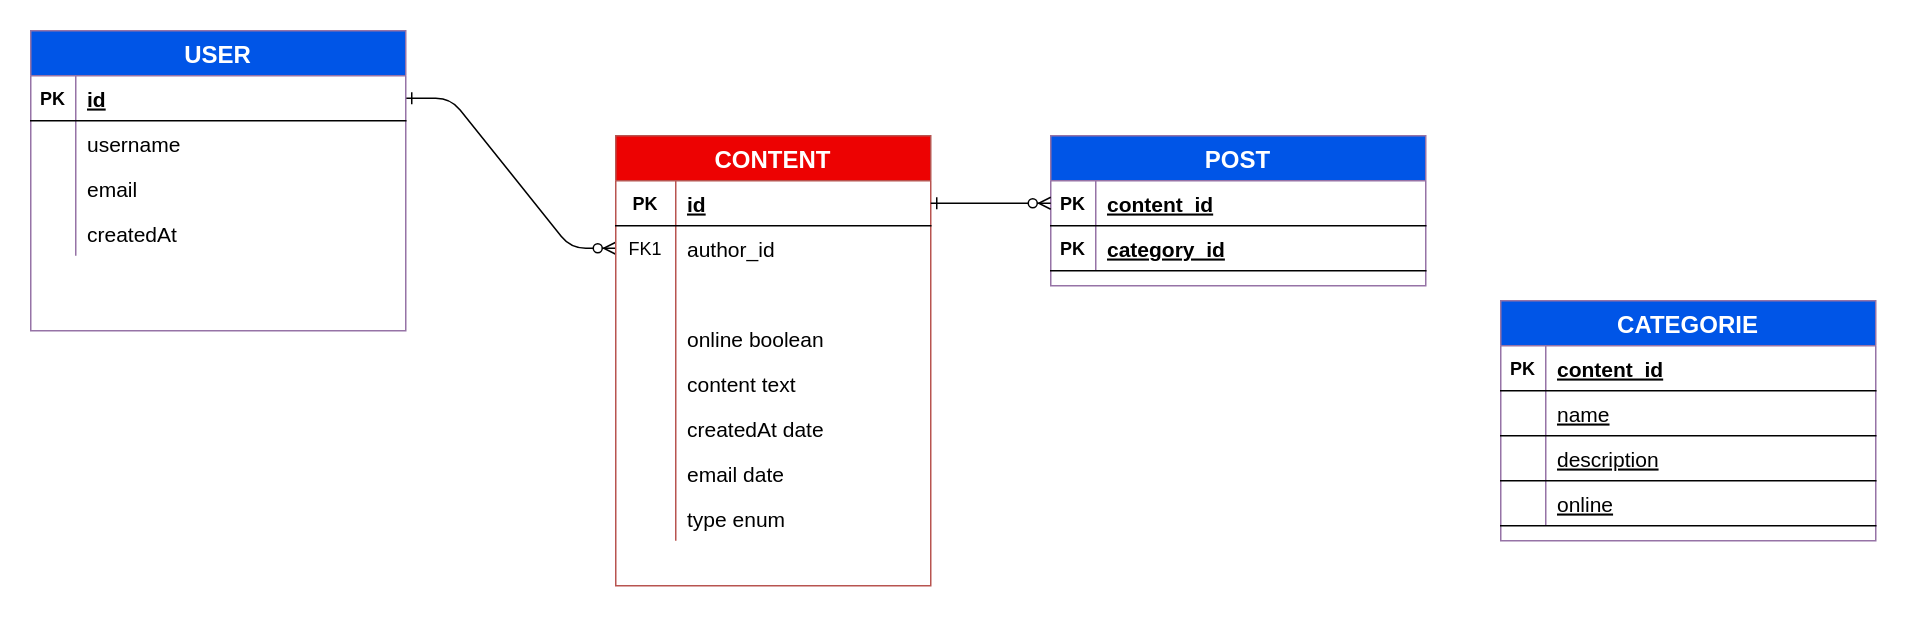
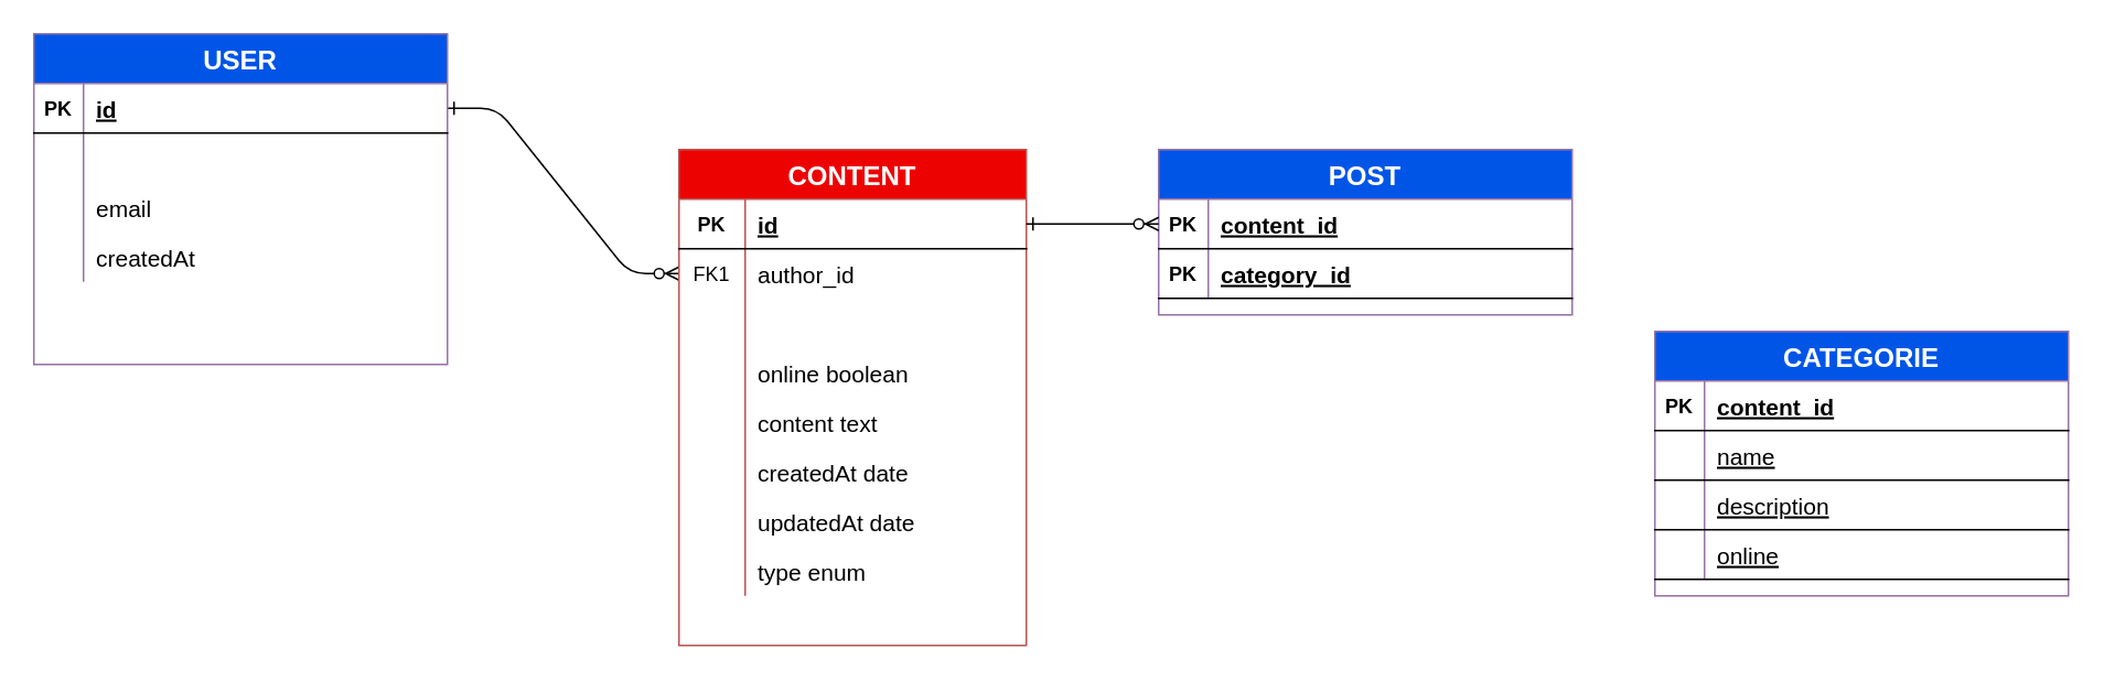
  <mxCell id="0" />
  <mxCell id="1" parent="0" />
  <mxCell id="2" value="" style="edgeStyle=entityRelationEdgeStyle;endArrow=ERzeroToMany;startArrow=ERone;endFill=1;startFill=0;" parent="1" source="30" target="7" edge="1"><mxGeometry width="100" height="100" relative="1" as="geometry"><mxPoint x="300" y="690" as="sourcePoint" /><mxPoint x="400" y="590" as="targetPoint" /></mxGeometry></mxCell>
  <mxCell id="3" value="CONTENT" style="shape=table;startSize=30;container=1;collapsible=1;childLayout=tableLayout;fixedRows=1;rowLines=0;fontStyle=1;align=center;resizeLast=1;strokeColor=#b85450;fillColor=#ED0202;fontColor=#FFFFFF;fontSize=16;" parent="1" vertex="1"><mxGeometry x="410" y="90" width="210" height="300" as="geometry"><mxRectangle x="450" y="120" width="110" height="30" as="alternateBounds" /></mxGeometry></mxCell>
  <mxCell id="4" value="" style="shape=partialRectangle;collapsible=0;dropTarget=0;pointerEvents=0;fillColor=none;points=[[0,0.5],[1,0.5]];portConstraint=eastwest;top=0;left=0;right=0;bottom=1;" parent="3" vertex="1"><mxGeometry y="30" width="210" height="30" as="geometry" /></mxCell>
  <mxCell id="5" value="PK" style="shape=partialRectangle;overflow=hidden;connectable=0;fillColor=none;top=0;left=0;bottom=0;right=0;fontStyle=1;" parent="4" vertex="1"><mxGeometry width="40" height="30" as="geometry" /></mxCell>
  <mxCell id="6" value="id" style="shape=partialRectangle;overflow=hidden;connectable=0;fillColor=none;top=0;left=0;bottom=0;right=0;align=left;spacingLeft=6;fontStyle=5;fontSize=14;" parent="4" vertex="1"><mxGeometry x="40" width="170" height="30" as="geometry" /></mxCell>
  <mxCell id="7" value="" style="shape=partialRectangle;collapsible=0;dropTarget=0;pointerEvents=0;fillColor=none;points=[[0,0.5],[1,0.5]];portConstraint=eastwest;top=0;left=0;right=0;bottom=0;" parent="3" vertex="1"><mxGeometry y="60" width="210" height="30" as="geometry" /></mxCell>
  <mxCell id="8" value="FK1" style="shape=partialRectangle;overflow=hidden;connectable=0;fillColor=none;top=0;left=0;bottom=0;right=0;" parent="7" vertex="1"><mxGeometry width="40" height="30" as="geometry" /></mxCell>
  <mxCell id="9" value="author_id" style="shape=partialRectangle;overflow=hidden;connectable=0;fillColor=none;top=0;left=0;bottom=0;right=0;align=left;spacingLeft=6;fontSize=14;" parent="7" vertex="1"><mxGeometry x="40" width="170" height="30" as="geometry" /></mxCell>
  <mxCell id="10" value="" style="shape=partialRectangle;collapsible=0;dropTarget=0;pointerEvents=0;fillColor=none;points=[[0,0.5],[1,0.5]];portConstraint=eastwest;top=0;left=0;right=0;bottom=0;" parent="3" vertex="1"><mxGeometry y="90" width="210" height="30" as="geometry" /></mxCell>
  <mxCell id="11" value="" style="shape=partialRectangle;overflow=hidden;connectable=0;fillColor=none;top=0;left=0;bottom=0;right=0;" parent="10" vertex="1"><mxGeometry width="40" height="30" as="geometry" /></mxCell>
  <mxCell id="12" value="" style="shape=partialRectangle;collapsible=0;dropTarget=0;pointerEvents=0;fillColor=none;points=[[0,0.5],[1,0.5]];portConstraint=eastwest;top=0;left=0;right=0;bottom=0;" vertex="1" parent="3"><mxGeometry y="120" width="210" height="30" as="geometry" /></mxCell>
  <mxCell id="13" value="" style="shape=partialRectangle;overflow=hidden;connectable=0;fillColor=none;top=0;left=0;bottom=0;right=0;" vertex="1" parent="12"><mxGeometry width="40" height="30" as="geometry" /></mxCell>
  <mxCell id="14" value="online boolean" style="shape=partialRectangle;overflow=hidden;connectable=0;fillColor=none;top=0;left=0;bottom=0;right=0;align=left;spacingLeft=6;fontSize=14;" vertex="1" parent="12"><mxGeometry x="40" width="170" height="30" as="geometry" /></mxCell>
  <mxCell id="15" value="" style="shape=partialRectangle;collapsible=0;dropTarget=0;pointerEvents=0;fillColor=none;points=[[0,0.5],[1,0.5]];portConstraint=eastwest;top=0;left=0;right=0;bottom=0;" vertex="1" parent="3"><mxGeometry y="150" width="210" height="30" as="geometry" /></mxCell>
  <mxCell id="16" value="" style="shape=partialRectangle;overflow=hidden;connectable=0;fillColor=none;top=0;left=0;bottom=0;right=0;" vertex="1" parent="15"><mxGeometry width="40" height="30" as="geometry" /></mxCell>
  <mxCell id="17" value="content text" style="shape=partialRectangle;overflow=hidden;connectable=0;fillColor=none;top=0;left=0;bottom=0;right=0;align=left;spacingLeft=6;fontSize=14;" vertex="1" parent="15"><mxGeometry x="40" width="170" height="30" as="geometry" /></mxCell>
  <mxCell id="18" value="" style="shape=partialRectangle;collapsible=0;dropTarget=0;pointerEvents=0;fillColor=none;points=[[0,0.5],[1,0.5]];portConstraint=eastwest;top=0;left=0;right=0;bottom=0;" vertex="1" parent="3"><mxGeometry y="180" width="210" height="30" as="geometry" /></mxCell>
  <mxCell id="19" value="" style="shape=partialRectangle;overflow=hidden;connectable=0;fillColor=none;top=0;left=0;bottom=0;right=0;" vertex="1" parent="18"><mxGeometry width="40" height="30" as="geometry" /></mxCell>
  <mxCell id="20" value="createdAt date" style="shape=partialRectangle;overflow=hidden;connectable=0;fillColor=none;top=0;left=0;bottom=0;right=0;align=left;spacingLeft=6;fontSize=14;" vertex="1" parent="18"><mxGeometry x="40" width="170" height="30" as="geometry" /></mxCell>
  <mxCell id="21" value="" style="shape=partialRectangle;collapsible=0;dropTarget=0;pointerEvents=0;fillColor=none;points=[[0,0.5],[1,0.5]];portConstraint=eastwest;top=0;left=0;right=0;bottom=0;" vertex="1" parent="3"><mxGeometry y="210" width="210" height="30" as="geometry" /></mxCell>
  <mxCell id="22" value="" style="shape=partialRectangle;overflow=hidden;connectable=0;fillColor=none;top=0;left=0;bottom=0;right=0;" vertex="1" parent="21"><mxGeometry width="40" height="30" as="geometry" /></mxCell>
- <mxCell id="23" value="email date" style="shape=partialRectangle;overflow=hidden;connectable=0;fillColor=none;top=0;left=0;bottom=0;right=0;align=left;spacingLeft=6;fontSize=14;" vertex="1" parent="21"><mxGeometry x="40" width="170" height="30" as="geometry" /></mxCell>
+ <mxCell id="23" value="updatedAt date" style="shape=partialRectangle;overflow=hidden;connectable=0;fillColor=none;top=0;left=0;bottom=0;right=0;align=left;spacingLeft=6;fontSize=14;" vertex="1" parent="21"><mxGeometry x="40" width="170" height="30" as="geometry" /></mxCell>
  <mxCell id="24" value="" style="shape=partialRectangle;collapsible=0;dropTarget=0;pointerEvents=0;fillColor=none;points=[[0,0.5],[1,0.5]];portConstraint=eastwest;top=0;left=0;right=0;bottom=0;" vertex="1" parent="3"><mxGeometry y="240" width="210" height="30" as="geometry" /></mxCell>
  <mxCell id="25" value="" style="shape=partialRectangle;overflow=hidden;connectable=0;fillColor=none;top=0;left=0;bottom=0;right=0;" vertex="1" parent="24"><mxGeometry width="40" height="30" as="geometry" /></mxCell>
  <mxCell id="26" value="type enum" style="shape=partialRectangle;overflow=hidden;connectable=0;fillColor=none;top=0;left=0;bottom=0;right=0;align=left;spacingLeft=6;fontSize=14;" vertex="1" parent="24"><mxGeometry x="40" width="170" height="30" as="geometry" /></mxCell>
  <mxCell id="27" value="" style="shape=partialRectangle;collapsible=0;dropTarget=0;pointerEvents=0;fillColor=none;points=[[0,0.5],[1,0.5]];portConstraint=eastwest;top=0;left=0;right=0;bottom=0;" vertex="1" parent="3"><mxGeometry y="270" width="210" height="30" as="geometry" /></mxCell>
  <mxCell id="28" value="" style="shape=partialRectangle;overflow=hidden;connectable=0;fillColor=none;top=0;left=0;bottom=0;right=0;" vertex="1" parent="27"><mxGeometry width="40" height="30" as="geometry" /></mxCell>
  <mxCell id="29" value="USER" style="shape=table;startSize=30;container=1;collapsible=1;childLayout=tableLayout;fixedRows=1;rowLines=0;fontStyle=1;align=center;resizeLast=1;strokeColor=#9673a6;swimlaneFillColor=none;fillColor=#0055E7;fontColor=#FFFFFF;fontSize=16;" parent="1" vertex="1"><mxGeometry x="20" y="20" width="250" height="200" as="geometry" /></mxCell>
  <mxCell id="30" value="" style="shape=partialRectangle;collapsible=0;dropTarget=0;pointerEvents=0;fillColor=none;points=[[0,0.5],[1,0.5]];portConstraint=eastwest;top=0;left=0;right=0;bottom=1;" parent="29" vertex="1"><mxGeometry y="30" width="250" height="30" as="geometry" /></mxCell>
  <mxCell id="31" value="PK" style="shape=partialRectangle;overflow=hidden;connectable=0;fillColor=none;top=0;left=0;bottom=0;right=0;fontStyle=1;" parent="30" vertex="1"><mxGeometry width="30" height="30" as="geometry" /></mxCell>
  <mxCell id="32" value="id" style="shape=partialRectangle;overflow=hidden;connectable=0;fillColor=none;top=0;left=0;bottom=0;right=0;align=left;spacingLeft=6;fontStyle=5;fontSize=14;" parent="30" vertex="1"><mxGeometry x="30" width="220" height="30" as="geometry" /></mxCell>
  <mxCell id="33" value="" style="shape=partialRectangle;collapsible=0;dropTarget=0;pointerEvents=0;fillColor=none;points=[[0,0.5],[1,0.5]];portConstraint=eastwest;top=0;left=0;right=0;bottom=0;" parent="29" vertex="1"><mxGeometry y="60" width="250" height="30" as="geometry" /></mxCell>
  <mxCell id="34" value="" style="shape=partialRectangle;overflow=hidden;connectable=0;fillColor=none;top=0;left=0;bottom=0;right=0;" parent="33" vertex="1"><mxGeometry width="30" height="30" as="geometry" /></mxCell>
- <mxCell id="35" value="username" style="shape=partialRectangle;overflow=hidden;connectable=0;fillColor=none;top=0;left=0;bottom=0;right=0;align=left;spacingLeft=6;fontSize=14;" parent="33" vertex="1"><mxGeometry x="30" width="220" height="30" as="geometry" /></mxCell>
  <mxCell id="36" value="" style="shape=partialRectangle;collapsible=0;dropTarget=0;pointerEvents=0;fillColor=none;points=[[0,0.5],[1,0.5]];portConstraint=eastwest;top=0;left=0;right=0;bottom=0;" vertex="1" parent="29"><mxGeometry y="90" width="250" height="30" as="geometry" /></mxCell>
  <mxCell id="37" value="" style="shape=partialRectangle;overflow=hidden;connectable=0;fillColor=none;top=0;left=0;bottom=0;right=0;" vertex="1" parent="36"><mxGeometry width="30" height="30" as="geometry" /></mxCell>
  <mxCell id="38" value="email" style="shape=partialRectangle;overflow=hidden;connectable=0;fillColor=none;top=0;left=0;bottom=0;right=0;align=left;spacingLeft=6;fontSize=14;" vertex="1" parent="36"><mxGeometry x="30" width="220" height="30" as="geometry" /></mxCell>
  <mxCell id="39" value="" style="shape=partialRectangle;collapsible=0;dropTarget=0;pointerEvents=0;fillColor=none;points=[[0,0.5],[1,0.5]];portConstraint=eastwest;top=0;left=0;right=0;bottom=0;" vertex="1" parent="29"><mxGeometry y="120" width="250" height="30" as="geometry" /></mxCell>
  <mxCell id="40" value="" style="shape=partialRectangle;overflow=hidden;connectable=0;fillColor=none;top=0;left=0;bottom=0;right=0;" vertex="1" parent="39"><mxGeometry width="30" height="30" as="geometry" /></mxCell>
  <mxCell id="41" value="createdAt" style="shape=partialRectangle;overflow=hidden;connectable=0;fillColor=none;top=0;left=0;bottom=0;right=0;align=left;spacingLeft=6;fontSize=14;" vertex="1" parent="39"><mxGeometry x="30" width="220" height="30" as="geometry" /></mxCell>
  <mxCell id="42" value="" style="shape=partialRectangle;collapsible=0;dropTarget=0;pointerEvents=0;fillColor=none;points=[[0,0.5],[1,0.5]];portConstraint=eastwest;top=0;left=0;right=0;bottom=0;" vertex="1" parent="29"><mxGeometry y="150" width="250" height="30" as="geometry" /></mxCell>
  <mxCell id="43" value="" style="shape=partialRectangle;overflow=hidden;connectable=0;fillColor=none;top=0;left=0;bottom=0;right=0;" vertex="1" parent="42"><mxGeometry width="30" height="30" as="geometry" /></mxCell>
  <mxCell id="44" value="POST" style="shape=table;startSize=30;container=1;collapsible=1;childLayout=tableLayout;fixedRows=1;rowLines=0;fontStyle=1;align=center;resizeLast=1;strokeColor=#9673a6;swimlaneFillColor=none;fillColor=#0055E7;fontColor=#FFFFFF;fontSize=16;" vertex="1" parent="1"><mxGeometry x="700" y="90" width="250" height="100" as="geometry" /></mxCell>
  <mxCell id="45" value="" style="shape=partialRectangle;collapsible=0;dropTarget=0;pointerEvents=0;fillColor=none;points=[[0,0.5],[1,0.5]];portConstraint=eastwest;top=0;left=0;right=0;bottom=1;" vertex="1" parent="44"><mxGeometry y="30" width="250" height="30" as="geometry" /></mxCell>
  <mxCell id="46" value="PK" style="shape=partialRectangle;overflow=hidden;connectable=0;fillColor=none;top=0;left=0;bottom=0;right=0;fontStyle=1;" vertex="1" parent="45"><mxGeometry width="30" height="30" as="geometry" /></mxCell>
  <mxCell id="47" value="content_id" style="shape=partialRectangle;overflow=hidden;connectable=0;fillColor=none;top=0;left=0;bottom=0;right=0;align=left;spacingLeft=6;fontStyle=5;fontSize=14;" vertex="1" parent="45"><mxGeometry x="30" width="220" height="30" as="geometry" /></mxCell>
  <mxCell id="48" value="" style="shape=partialRectangle;collapsible=0;dropTarget=0;pointerEvents=0;fillColor=none;points=[[0,0.5],[1,0.5]];portConstraint=eastwest;top=0;left=0;right=0;bottom=1;" vertex="1" parent="44"><mxGeometry y="60" width="250" height="30" as="geometry" /></mxCell>
  <mxCell id="49" value="PK" style="shape=partialRectangle;overflow=hidden;connectable=0;fillColor=none;top=0;left=0;bottom=0;right=0;fontStyle=1;" vertex="1" parent="48"><mxGeometry width="30" height="30" as="geometry" /></mxCell>
  <mxCell id="50" value="category_id" style="shape=partialRectangle;overflow=hidden;connectable=0;fillColor=none;top=0;left=0;bottom=0;right=0;align=left;spacingLeft=6;fontStyle=5;fontSize=14;" vertex="1" parent="48"><mxGeometry x="30" width="220" height="30" as="geometry" /></mxCell>
  <mxCell id="51" value="" style="edgeStyle=entityRelationEdgeStyle;endArrow=ERzeroToMany;startArrow=ERone;endFill=1;startFill=0;exitX=1;exitY=0.5;exitDx=0;exitDy=0;" edge="1" parent="1" source="4" target="45"><mxGeometry width="100" height="100" relative="1" as="geometry"><mxPoint x="590" y="110" as="sourcePoint" /><mxPoint x="730" y="210" as="targetPoint" /></mxGeometry></mxCell>
  <mxCell id="52" value="CATEGORIE" style="shape=table;startSize=30;container=1;collapsible=1;childLayout=tableLayout;fixedRows=1;rowLines=0;fontStyle=1;align=center;resizeLast=1;strokeColor=#9673a6;swimlaneFillColor=none;fillColor=#0055E7;fontColor=#FFFFFF;fontSize=16;" vertex="1" parent="1"><mxGeometry x="1000" y="200" width="250" height="160" as="geometry" /></mxCell>
  <mxCell id="53" value="" style="shape=partialRectangle;collapsible=0;dropTarget=0;pointerEvents=0;fillColor=none;points=[[0,0.5],[1,0.5]];portConstraint=eastwest;top=0;left=0;right=0;bottom=1;" vertex="1" parent="52"><mxGeometry y="30" width="250" height="30" as="geometry" /></mxCell>
  <mxCell id="54" value="PK" style="shape=partialRectangle;overflow=hidden;connectable=0;fillColor=none;top=0;left=0;bottom=0;right=0;fontStyle=1;" vertex="1" parent="53"><mxGeometry width="30" height="30" as="geometry" /></mxCell>
  <mxCell id="55" value="content_id" style="shape=partialRectangle;overflow=hidden;connectable=0;fillColor=none;top=0;left=0;bottom=0;right=0;align=left;spacingLeft=6;fontStyle=5;fontSize=14;" vertex="1" parent="53"><mxGeometry x="30" width="220" height="30" as="geometry" /></mxCell>
  <mxCell id="56" value="" style="shape=partialRectangle;collapsible=0;dropTarget=0;pointerEvents=0;fillColor=none;points=[[0,0.5],[1,0.5]];portConstraint=eastwest;top=0;left=0;right=0;bottom=1;" vertex="1" parent="52"><mxGeometry y="60" width="250" height="30" as="geometry" /></mxCell>
  <mxCell id="57" value="" style="shape=partialRectangle;overflow=hidden;connectable=0;fillColor=none;top=0;left=0;bottom=0;right=0;fontStyle=1;" vertex="1" parent="56"><mxGeometry width="30" height="30" as="geometry" /></mxCell>
  <mxCell id="58" value="name" style="shape=partialRectangle;overflow=hidden;connectable=0;fillColor=none;top=0;left=0;bottom=0;right=0;align=left;spacingLeft=6;fontStyle=4;fontSize=14;" vertex="1" parent="56"><mxGeometry x="30" width="220" height="30" as="geometry" /></mxCell>
  <mxCell id="59" value="" style="shape=partialRectangle;collapsible=0;dropTarget=0;pointerEvents=0;fillColor=none;points=[[0,0.5],[1,0.5]];portConstraint=eastwest;top=0;left=0;right=0;bottom=1;" vertex="1" parent="52"><mxGeometry y="90" width="250" height="30" as="geometry" /></mxCell>
  <mxCell id="60" value="" style="shape=partialRectangle;overflow=hidden;connectable=0;fillColor=none;top=0;left=0;bottom=0;right=0;fontStyle=1;" vertex="1" parent="59"><mxGeometry width="30" height="30" as="geometry" /></mxCell>
  <mxCell id="61" value="description" style="shape=partialRectangle;overflow=hidden;connectable=0;fillColor=none;top=0;left=0;bottom=0;right=0;align=left;spacingLeft=6;fontStyle=4;fontSize=14;" vertex="1" parent="59"><mxGeometry x="30" width="220" height="30" as="geometry" /></mxCell>
  <mxCell id="62" value="" style="shape=partialRectangle;collapsible=0;dropTarget=0;pointerEvents=0;fillColor=none;points=[[0,0.5],[1,0.5]];portConstraint=eastwest;top=0;left=0;right=0;bottom=1;" vertex="1" parent="52"><mxGeometry y="120" width="250" height="30" as="geometry" /></mxCell>
  <mxCell id="63" value="" style="shape=partialRectangle;overflow=hidden;connectable=0;fillColor=none;top=0;left=0;bottom=0;right=0;fontStyle=1;" vertex="1" parent="62"><mxGeometry width="30" height="30" as="geometry" /></mxCell>
  <mxCell id="64" value="online" style="shape=partialRectangle;overflow=hidden;connectable=0;fillColor=none;top=0;left=0;bottom=0;right=0;align=left;spacingLeft=6;fontStyle=4;fontSize=14;" vertex="1" parent="62"><mxGeometry x="30" width="220" height="30" as="geometry" /></mxCell>
